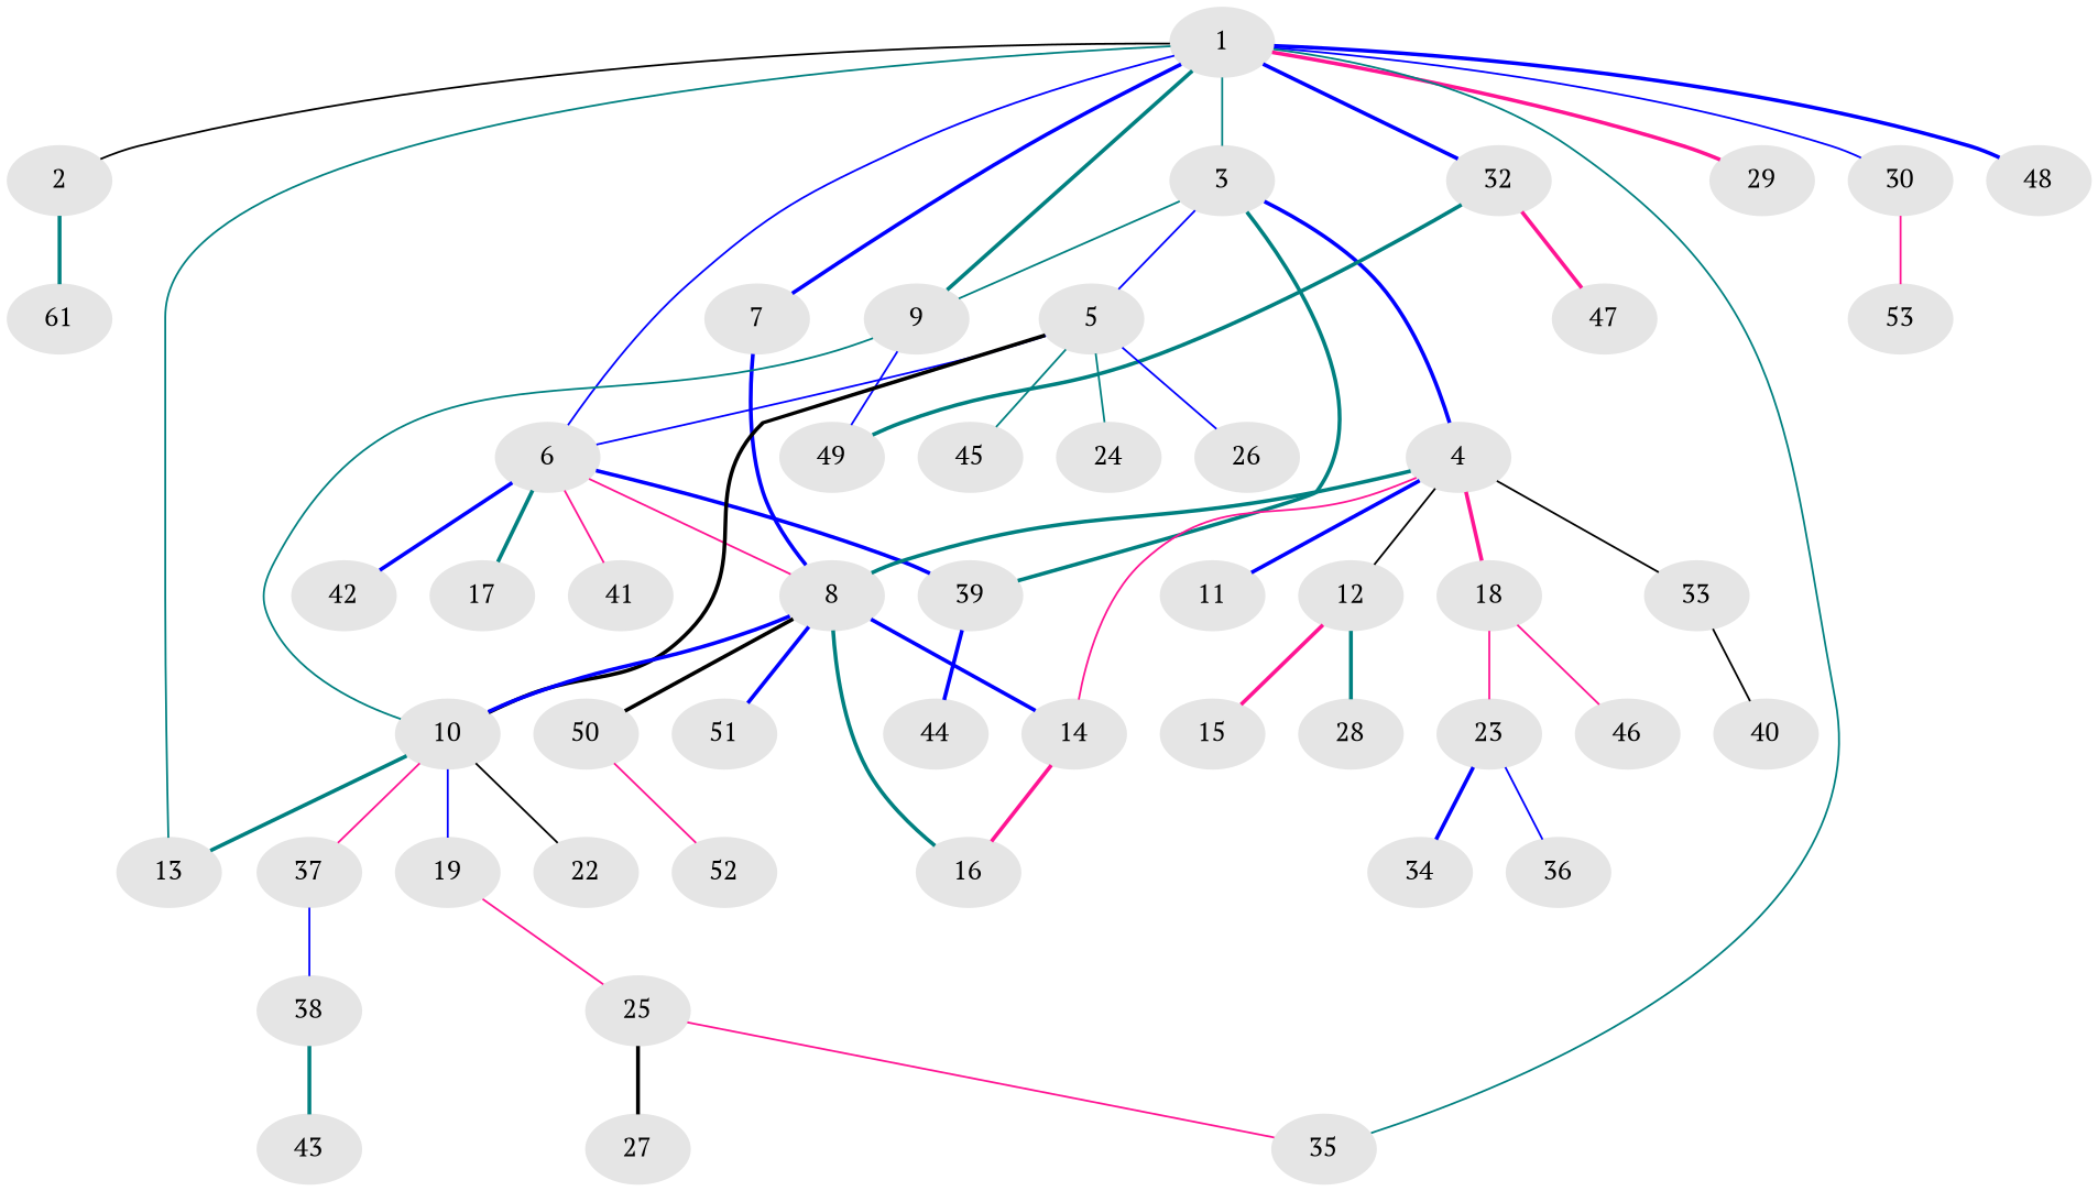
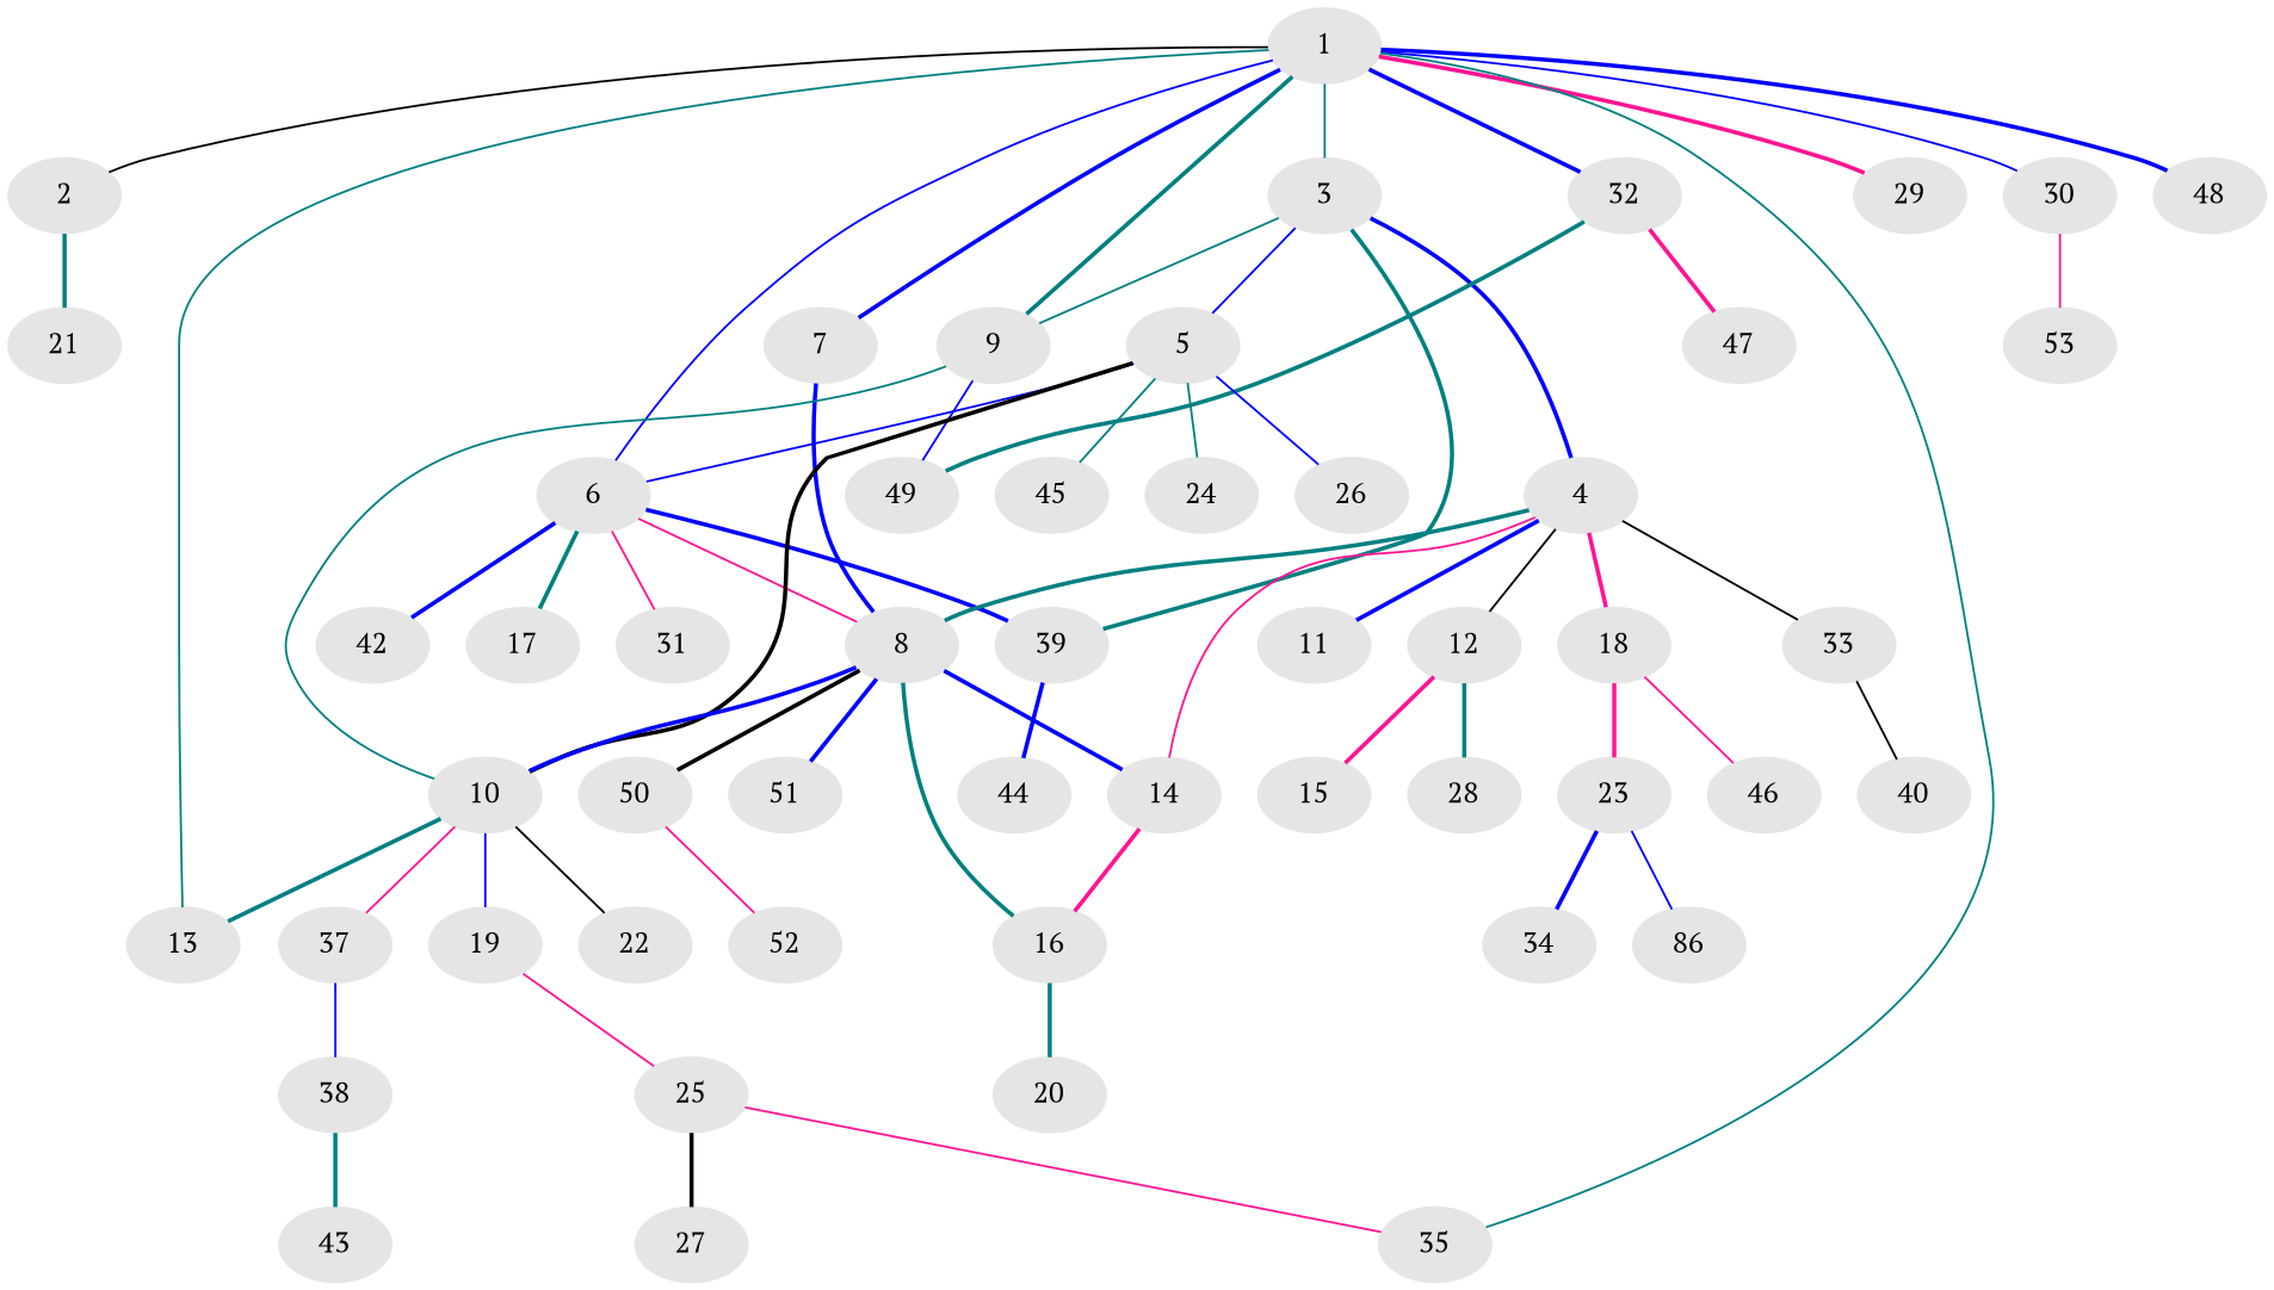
  graph {
    fontname="PT Serif"
    node [color=gray90 fontname="PT Serif" style=filled]
    edge [color=blue fontname="PT Serif" style=bold]
    1
    2
    3
    6
    7
    9
    13
    29
    30
    32
    35
    48
-   21 [label=61]
+   21
    4
    5
    39
    8
    17
-   41
+   41 [label=31]
    42
    10
    49
    53
    47
    11
    12
    14
    18
    33
    24
    26
    45
    44
    16
    50
    51
    15
    28
    23
    46
    40
    19
    22
    37
+   20
    52
    25
    38
    34
-   36
+   36 [label=86]
    27
    43
    1 -- 2 [color=black style=solid]
    1 -- 3 [color=teal style=solid]
    1 -- 6 [style=solid]
    1 -- 7
    1 -- 9 [color=teal]
    1 -- 13 [color=teal style=solid]
    1 -- 29 [color=deeppink]
    1 -- 30 [style=solid]
    1 -- 32
    1 -- 35 [color=teal style=solid]
    1 -- 48
    2 -- 21 [color=teal]
    3 -- 9 [color=teal style=solid]
    3 -- 4
    3 -- 5 [style=solid]
    3 -- 39 [color=teal]
    6 -- 39
    6 -- 8 [color=deeppink style=solid]
    6 -- 17 [color=teal]
    6 -- 41 [color=deeppink style=solid]
    6 -- 42
    7 -- 8
    9 -- 10 [color=teal style=solid]
    9 -- 49 [style=solid]
    30 -- 53 [color=deeppink style=solid]
    32 -- 49 [color=teal]
    32 -- 47 [color=deeppink]
    4 -- 8 [color=teal]
    4 -- 11
    4 -- 12 [color=black style=solid]
    4 -- 14 [color=deeppink style=solid]
    4 -- 18 [color=deeppink]
    4 -- 33 [color=black style=solid]
    5 -- 6 [style=solid]
    5 -- 10 [color=black]
    5 -- 24 [color=teal style=solid]
    5 -- 26 [style=solid]
    5 -- 45 [color=teal style=solid]
    39 -- 44
    8 -- 10
    8 -- 14
    8 -- 16 [color=teal]
    8 -- 50 [color=black]
    8 -- 51
    10 -- 13 [color=teal]
    10 -- 19 [style=solid]
    10 -- 22 [color=black style=solid]
    10 -- 37 [color=deeppink style=solid]
    12 -- 15 [color=deeppink]
    12 -- 28 [color=teal]
    14 -- 16 [color=deeppink]
-   18 -- 23 [color=deeppink style=solid]
+   18 -- 23 [color=deeppink]
    18 -- 46 [color=deeppink style=solid]
    33 -- 40 [color=black style=solid]
+   16 -- 20 [color=teal]
    50 -- 52 [color=deeppink style=solid]
    23 -- 34
    23 -- 36 [style=solid]
    19 -- 25 [color=deeppink style=solid]
    37 -- 38 [style=solid]
    25 -- 35 [color=deeppink style=solid]
    25 -- 27 [color=black]
    38 -- 43 [color=teal]
  }
